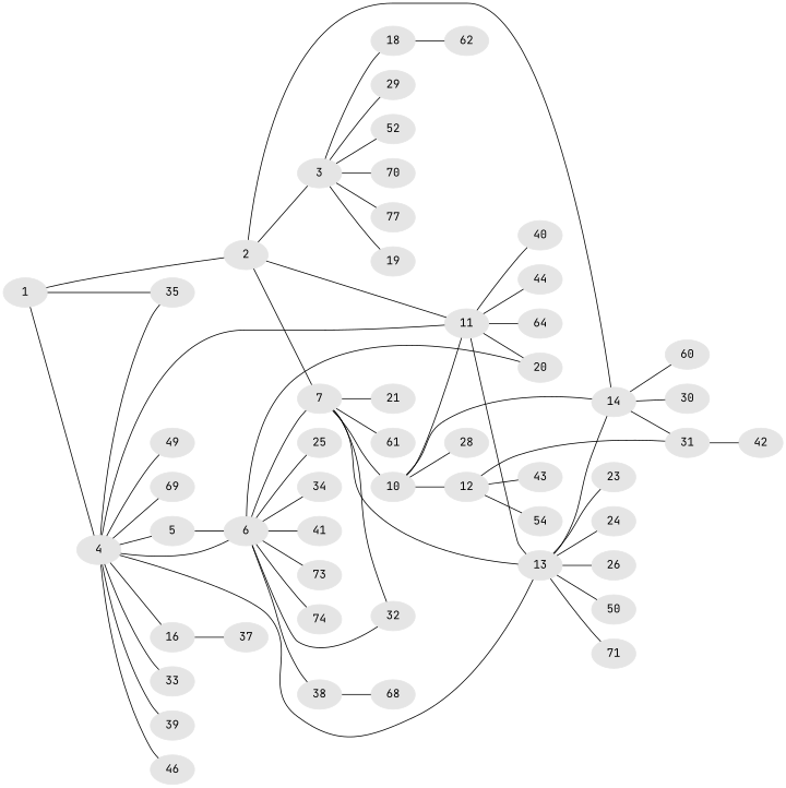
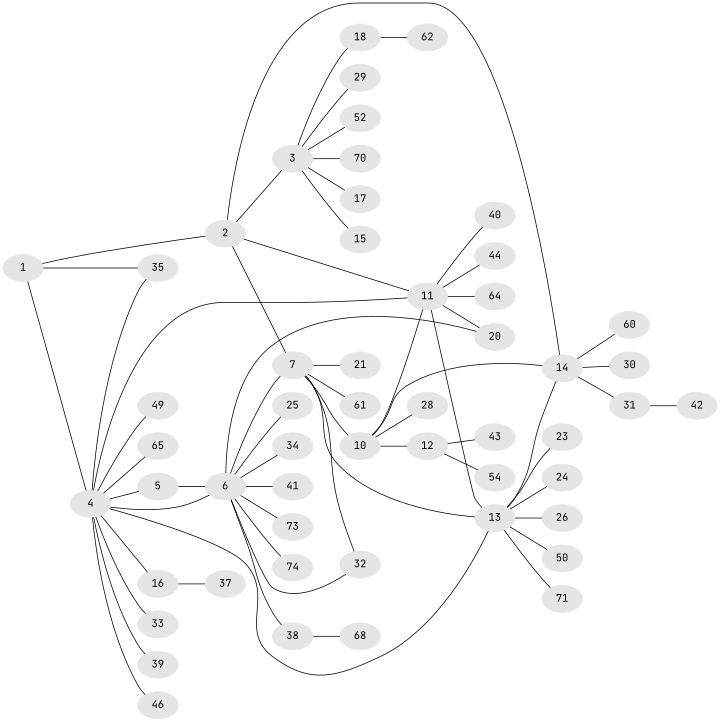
  graph {
    fontname="JetBrains Mono"
    rankdir=LR
    node [color=gray90 fontname="JetBrains Mono" style=filled]
    edge [fontname="JetBrains Mono"]
    1 [super="+53"]
    2 [super="+63"]
    4 [super="+51"]
    35
    3 [super="+65"]
    7 [super="+9"]
    11 [super="+57"]
    14 [super="+47"]
-   17 [label=77]
+   17
    18 [super="+36"]
-   19
+   19 [label=15]
    29
    52
    70
    5 [super="+22"]
    6 [super="+8"]
    13 [super="+15"]
    16 [super="+48"]
    33
    39
    46
    49
-   69
+   69 [label=65]
    32 [super="+45"]
    10 [super="+58"]
    21
    61
    20
    40
    44 [super="+55"]
    64
    31
    30
    60
    62
    25 [super="+27"]
    34
    38
    41
    73
    74
    23 [super="+72"]
    24 [super="+66"]
    26
    50
    71
    37
    68
    12 [super="+59"]
    28 [super="+56"]
    43
    54
    42 [super="+67"]
    1 -- 2
    1 -- 4
    1 -- 35
    2 -- 3
    2 -- 7
    2 -- 11
    2 -- 14
    4 -- 35
    4 -- 11
    4 -- 5
    4 -- 6
    4 -- 13
    4 -- 16
    4 -- 33
    4 -- 39
    4 -- 46
    4 -- 49
    4 -- 69
    3 -- 17
    3 -- 18
    3 -- 19
    3 -- 29
    3 -- 52
    3 -- 70
    7 -- 13
    7 -- 32
    7 -- 10
    7 -- 21
    7 -- 61
    11 -- 13
    11 -- 20
    11 -- 40
    11 -- 44
    11 -- 64
    14 -- 31
    14 -- 30
    14 -- 60
    18 -- 62
    5 -- 6
    6 -- 7 [weight=2]
    6 -- 32
    6 -- 20
    6 -- 25
    6 -- 34
    6 -- 38
    6 -- 41
    6 -- 73
    6 -- 74
    13 -- 14 [weight=2]
    13 -- 23
    13 -- 24
    13 -- 26
    13 -- 50
    13 -- 71
    16 -- 37
    10 -- 11
    10 -- 14
    10 -- 12
    10 -- 28
    31 -- 42
    38 -- 68
-   12 -- 31
    12 -- 43
    12 -- 54
  }
